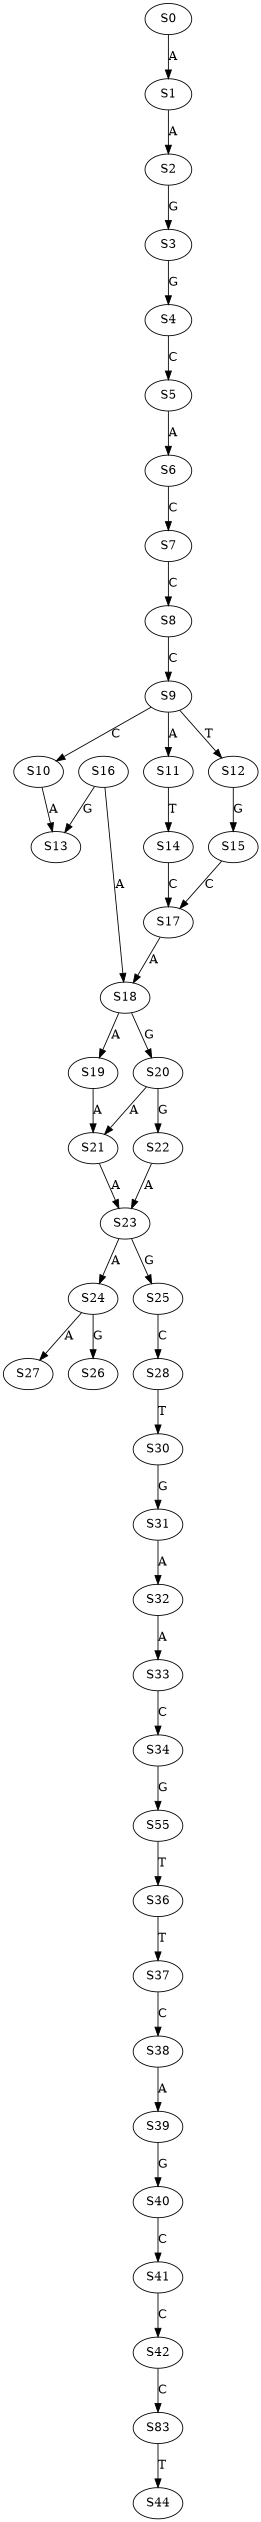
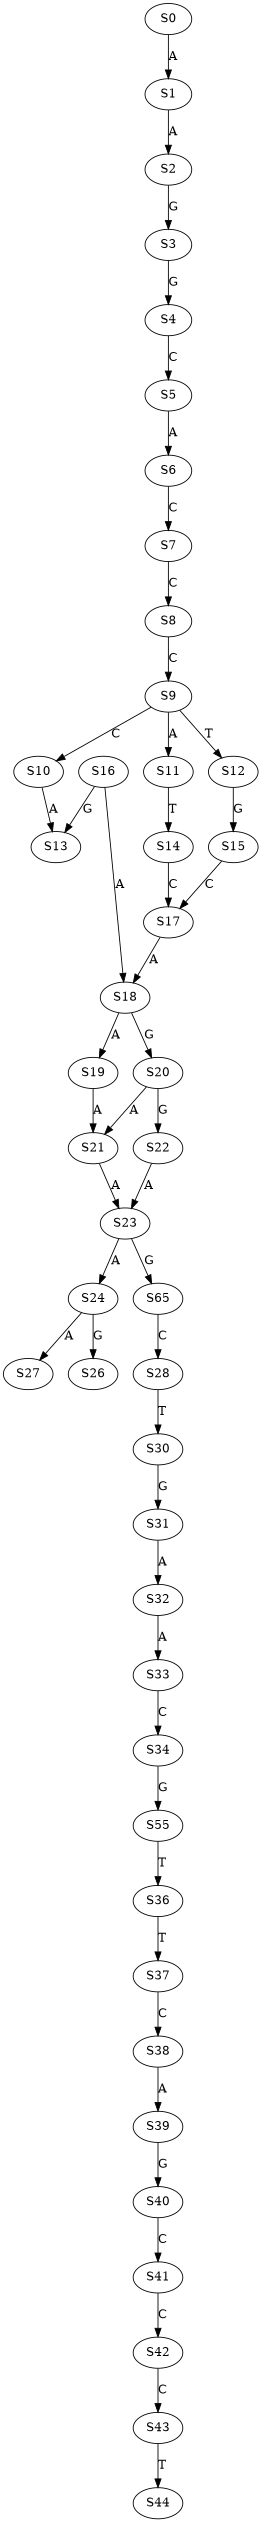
  strict digraph {
    S0
    S1
    S2
    S3
    S4
    S5
    S6
    S7
    S8
    S9
    S10
    S11
    S12
    S13
    S14
    S15
    S17
    S16
    S18
    S19
    S20
    S21
    S22
    S23
    S24
-   S25
+   S25 [label=S65]
    S26
    S27
    S28
    S30
    S31
    S32
    S33
    S34
    n35 [label=S55]
    S36
    S37
    S38
    S39
    S40
    S41
    S42
-   S43 [label=S83]
+   S43
    S44
    S0 -> S1 [label=A]
    S1 -> S2 [label=A]
    S2 -> S3 [label=G]
    S3 -> S4 [label=G]
    S4 -> S5 [label=C]
    S5 -> S6 [label=A]
    S6 -> S7 [label=C]
    S7 -> S8 [label=C]
    S8 -> S9 [label=C]
    S9 -> S10 [label=C]
    S9 -> S11 [label=A]
    S9 -> S12 [label=T]
    S10 -> S13 [label=A]
    S11 -> S14 [label=T]
    S12 -> S15 [label=G]
    S14 -> S17 [label=C]
    S15 -> S17 [label=C]
    S17 -> S18 [label=A]
    S16 -> S13 [label=G]
    S16 -> S18 [label=A]
    S18 -> S19 [label=A]
    S18 -> S20 [label=G]
    S19 -> S21 [label=A]
    S20 -> S21 [label=A]
    S20 -> S22 [label=G]
    S21 -> S23 [label=A]
    S22 -> S23 [label=A]
    S23 -> S24 [label=A]
    S23 -> S25 [label=G]
    S24 -> S26 [label=G]
    S24 -> S27 [label=A]
    S25 -> S28 [label=C]
    S28 -> S30 [label=T]
    S30 -> S31 [label=G]
    S31 -> S32 [label=A]
    S32 -> S33 [label=A]
    S33 -> S34 [label=C]
    S34 -> n35 [label=G]
    n35 -> S36 [label=T]
    S36 -> S37 [label=T]
    S37 -> S38 [label=C]
    S38 -> S39 [label=A]
    S39 -> S40 [label=G]
    S40 -> S41 [label=C]
    S41 -> S42 [label=C]
    S42 -> S43 [label=C]
    S43 -> S44 [label=T]
  }
